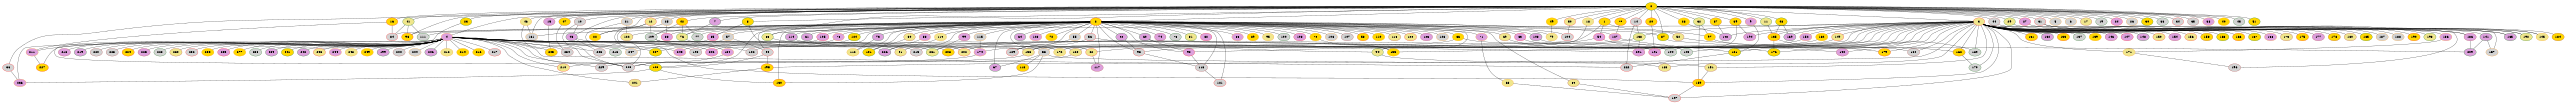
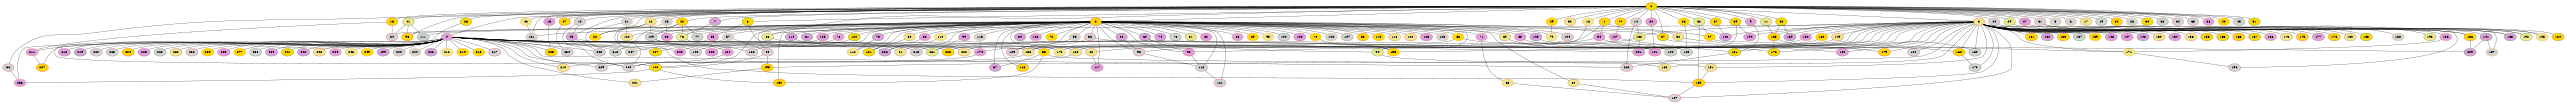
  graph {
    node [color=darkgreen fillcolor=plum style=filled]
    0 [fillcolor=gold]
    1 [color=brown fillcolor=gold]
    2 [color=red fillcolor=gold]
    3 [color=red fillcolor=khaki]
    4 [color=darkorange]
    5 [color=darkorange fillcolor=lightgrey]
    6 [color=darkorange fillcolor=lightgrey]
    7
    8 [fillcolor=gold]
    9 [color=darkorange]
    10 [color=brown fillcolor=lightgrey]
    11 [fillcolor=khaki]
    12 [color=red fillcolor=khaki]
    13 [color=red fillcolor=gold]
    14 [color=red fillcolor=lightgrey]
    15 [color=brown]
    16 [color=red fillcolor=gold]
    17 [color=brown fillcolor=khaki]
    18 [color=darkorange fillcolor=khaki]
    19 [fillcolor=lightgrey]
-   20 [color=red fillcolor=gold]
+   20 [color=red]
    21 [color=darkorange fillcolor=lightgrey]
    22 [color=darkorange fillcolor=gold]
    23 [fillcolor=gold]
-   24 [color=red]
+   24 [color=red fillcolor=gold]
    25 [color=darkorange fillcolor=lightgrey]
    26 [color=darkorange fillcolor=lightgrey]
    27 [color=red]
    28 [color=darkorange fillcolor=gold]
    29 [fillcolor=khaki]
    30 [fillcolor=gold]
    31 [color=red fillcolor=lightgrey]
    32 [fillcolor=khaki]
    33 [fillcolor=lightgrey]
    34 [color=red fillcolor=lightgrey]
    35 [color=brown fillcolor=lightgrey]
    36 [color=red fillcolor=lightgrey]
    37 [color=brown fillcolor=gold]
    38 [color=darkorange]
    39 [color=brown fillcolor=gold]
    40 [color=darkorange fillcolor=gold]
    41 [fillcolor=khaki]
    42 [color=red fillcolor=gold]
    43
    44 [color=brown fillcolor=lightgrey]
    45 [fillcolor=lightgrey]
    46 [color=darkorange fillcolor=khaki]
    47 [color=brown fillcolor=gold]
    48 [fillcolor=gold]
    49 [color=darkorange fillcolor=gold]
    50 [color=red fillcolor=khaki]
    51 [fillcolor=gold]
    87 [fillcolor=gold]
    96 [color=red fillcolor=gold]
    65 [fillcolor=khaki]
    161 [color=darkorange fillcolor=lightgrey]
    52 [color=brown fillcolor=khaki]
-   53 [color=darkorange fillcolor=lightgrey]
+   53 [color=darkorange fillcolor=gold]
    54 [color=red]
    128 [color=darkorange]
    130 [color=red fillcolor=gold]
    129 [color=red fillcolor=lightgrey]
    55 [color=darkorange fillcolor=lightgrey]
    56 [color=red fillcolor=lightgrey]
    57 [color=darkorange fillcolor=lightgrey]
    58 [color=red fillcolor=gold]
    59 [color=brown fillcolor=khaki]
    60
    61
    62 [color=red fillcolor=khaki]
    63 [color=red]
    64
    66 [color=darkorange fillcolor=gold]
    67
    69 [color=brown fillcolor=khaki]
    70 [color=darkorange fillcolor=gold]
    71 [color=darkorange]
    72 [color=darkorange fillcolor=gold]
    73
    74 [color=brown]
    75 [fillcolor=lightgrey]
    76 [fillcolor=khaki]
    77 [fillcolor=lightgrey]
    78 [color=darkorange]
    79 [color=darkorange fillcolor=khaki]
    80 [color=brown fillcolor=khaki]
    81 [fillcolor=khaki]
    82 [color=red]
    83 [color=darkorange]
    84 [color=red fillcolor=lightgrey]
    85 [color=red]
    86 [color=darkorange]
    88 [color=red]
    89 [color=darkorange fillcolor=gold]
    90 [color=red fillcolor=lightgrey]
    91 [color=brown fillcolor=khaki]
    92
    93 [color=red fillcolor=lightgrey]
    94 [fillcolor=khaki]
    95 [color=darkorange fillcolor=khaki]
    97 [color=darkorange fillcolor=gold]
    98 [color=red]
    99 [color=brown]
    100 [fillcolor=lightgrey]
    101 [fillcolor=gold]
    102 [color=brown fillcolor=lightgrey]
    103 [color=red]
    104 [color=red fillcolor=lightgrey]
    105 [color=red]
    106 [color=darkorange fillcolor=lightgrey]
    107 [color=brown fillcolor=lightgrey]
    108
    109 [fillcolor=lightgrey]
    110 [color=darkorange fillcolor=gold]
    111 [fillcolor=lightgrey]
    112 [color=darkorange fillcolor=khaki]
    113 [color=brown fillcolor=gold]
    114
    115 [color=darkorange fillcolor=lightgrey]
    116 [color=brown fillcolor=khaki]
    117 [color=brown]
    118 [color=brown fillcolor=lightgrey]
    119 [color=darkorange fillcolor=khaki]
    120 [color=red fillcolor=khaki]
    121 [color=red fillcolor=lightgrey]
    122 [color=brown fillcolor=khaki]
    123 [fillcolor=gold]
    124 [fillcolor=gold]
    125 [color=brown]
    126 [color=darkorange fillcolor=lightgrey]
    127 [color=darkorange]
    131 [color=red fillcolor=gold]
    132
    133 [color=red fillcolor=gold]
    135 [color=red fillcolor=gold]
    136 [color=darkorange]
    137 [fillcolor=lightgrey]
    138 [fillcolor=khaki]
    139 [color=darkorange fillcolor=gold]
    140 [color=brown]
    141
    142
    143 [fillcolor=lightgrey]
    144 [fillcolor=lightgrey]
    145 [color=darkorange fillcolor=khaki]
    146 [color=brown]
    147 [color=red]
    148
    149 [color=red fillcolor=khaki]
    150 [color=red fillcolor=khaki]
    151 [color=brown fillcolor=khaki]
    152 [color=darkorange]
    153 [color=brown fillcolor=khaki]
    154 [color=brown]
    155 [color=darkorange fillcolor=gold]
    156 [color=red fillcolor=khaki]
    157 [color=darkorange fillcolor=lightgrey]
    158 [color=brown fillcolor=gold]
    159 [color=red fillcolor=gold]
    160 [color=brown fillcolor=khaki]
    162 [color=brown fillcolor=gold]
    163 [fillcolor=gold]
    164 [color=brown fillcolor=lightgrey]
    165
    166 [color=red fillcolor=gold]
    167 [fillcolor=gold]
    168 [color=darkorange]
    169
    170 [fillcolor=lightgrey]
    171 [color=darkorange fillcolor=khaki]
    172 [color=darkorange fillcolor=khaki]
    173 [color=brown fillcolor=khaki]
    174 [color=darkorange]
    175 [color=red fillcolor=gold]
    176 [fillcolor=gold]
    177 [color=brown]
    178 [color=brown fillcolor=gold]
    179 [color=red fillcolor=gold]
    180 [color=brown fillcolor=khaki]
    181 [fillcolor=gold]
    182 [color=darkorange fillcolor=gold]
    183 [color=brown fillcolor=khaki]
    185 [fillcolor=gold]
-   186 [color=brown]
-   187 [color=darkorange fillcolor=lightgrey]
+   186 [color=brown fillcolor=gold]
    188 [color=darkorange fillcolor=lightgrey]
    189 [fillcolor=lightgrey]
-   190 [color=red fillcolor=gold]
    191 [color=red]
    192 [fillcolor=khaki]
    193 [fillcolor=khaki]
    194 [color=brown]
    195 [color=red fillcolor=gold]
    196 [color=brown fillcolor=lightgrey]
    197 [color=red fillcolor=lightgrey]
    198 [color=brown fillcolor=lightgrey]
    199
    200 [color=brown fillcolor=lightgrey]
    201 [color=brown fillcolor=khaki]
    202 [color=red fillcolor=khaki]
    203 [color=brown fillcolor=lightgrey]
    204 [color=darkorange fillcolor=lightgrey]
    205 [color=brown fillcolor=gold]
    206
    207 [fillcolor=gold]
    208 [color=brown fillcolor=gold]
    209
    210 [color=red fillcolor=khaki]
    211 [color=darkorange]
    212 [color=darkorange fillcolor=khaki]
    213 [fillcolor=lightgrey]
    214 [color=darkorange fillcolor=gold]
    215 [color=brown fillcolor=lightgrey]
    216 [color=darkorange fillcolor=gold]
    217 [color=red fillcolor=lightgrey]
    218 [color=brown]
    219
    220 [color=brown fillcolor=lightgrey]
    n219 [color=brown label=291]
    222 [color=red fillcolor=lightgrey]
    223 [color=brown fillcolor=lightgrey]
    224 [color=red fillcolor=gold]
    225 [color=brown]
    226
    227 [color=red fillcolor=gold]
    228 [fillcolor=lightgrey]
    229 [color=brown fillcolor=lightgrey]
    230 [color=brown fillcolor=khaki]
    231 [fillcolor=khaki]
    232 [color=red fillcolor=lightgrey]
    233 [color=darkorange fillcolor=gold]
    234 [color=brown fillcolor=lightgrey]
    235 [color=red]
    236 [color=darkorange]
    n235 [color=darkorange fillcolor=gold label=277]
    238 [fillcolor=lightgrey]
    239
    240 [color=brown fillcolor=lightgrey]
    241 [fillcolor=gold]
    242
    243 [color=red fillcolor=khaki]
    244 [color=darkorange]
    245 [color=darkorange]
    246 [color=red]
    247 [color=darkorange fillcolor=lightgrey]
    248 [color=darkorange fillcolor=khaki]
    249 [color=darkorange fillcolor=gold]
    184 [color=brown fillcolor=gold]
    68 [color=darkorange fillcolor=khaki]
    134 [color=darkorange]
    0 -- 1
    0 -- 2
    0 -- 3
    0 -- 4
    0 -- 5
    0 -- 6
    0 -- 7
    0 -- 8
    0 -- 9
    0 -- 10
    0 -- 11
    0 -- 12
    0 -- 13
    0 -- 14
    0 -- 15
    0 -- 16
    0 -- 17
    0 -- 18
    0 -- 19
    0 -- 20
    0 -- 21
    0 -- 22
    0 -- 23
    0 -- 24
    0 -- 25
    0 -- 26
    0 -- 27
    0 -- 28
    0 -- 29
    0 -- 30
    0 -- 31
    0 -- 32
    0 -- 33
    0 -- 34
    0 -- 35
    0 -- 36
    0 -- 37
    0 -- 38
    0 -- 39
    0 -- 40
    0 -- 41
    0 -- 42
    0 -- 43
    0 -- 44
    0 -- 45
    0 -- 46
    0 -- 47
    0 -- 48
    0 -- 49
    0 -- 50
    0 -- 51
    0 -- 87
    0 -- 96
    0 -- 65
    0 -- 161
    1 -- 52
    1 -- 53
    1 -- 54
    2 -- 87
    2 -- 96
    2 -- 65
    2 -- 128
    2 -- 130
    2 -- 129
    2 -- 55
    2 -- 56
    2 -- 57
    2 -- 58
    2 -- 59
    2 -- 60
    2 -- 61
    2 -- 62
    2 -- 63
    2 -- 64
    2 -- 66
    2 -- 67
    2 -- 69
    2 -- 70
    2 -- 71
    2 -- 72
    2 -- 73
    2 -- 74
    2 -- 75
    2 -- 76
    2 -- 77
    2 -- 78
    2 -- 79
    2 -- 80
    2 -- 81
    2 -- 82
    2 -- 83
    2 -- 84
    2 -- 85
    2 -- 86
    2 -- 88
    2 -- 89
    2 -- 90
    2 -- 91
    2 -- 92
    2 -- 93
    2 -- 94
    2 -- 95
    2 -- 97
    2 -- 98
    2 -- 99
    2 -- 100
    2 -- 101
    2 -- 102
    2 -- 103
    2 -- 104
    2 -- 105
    2 -- 106
    2 -- 107
    2 -- 108
    2 -- 109
    2 -- 110
    2 -- 111
    2 -- 112
-   53 -- 113
+   2 -- 113
    2 -- 114
    2 -- 115
    2 -- 116
    2 -- 117
    2 -- 118
    2 -- 119
    2 -- 120
    2 -- 121
    2 -- 122
    2 -- 123
    2 -- 124
    2 -- 125
    2 -- 126
    2 -- 127
    3 -- 161
    3 -- 131
    3 -- 132
    3 -- 133
    3 -- 135
    3 -- 136
    3 -- 137
    3 -- 138
    3 -- 139
    3 -- 140
    3 -- 141
    3 -- 142
-   3 -- 143
+   28 -- 143
    3 -- 144
    3 -- 145
    3 -- 146
    3 -- 147
    3 -- 148
    3 -- 149
    3 -- 150
    3 -- 151
    3 -- 152
    3 -- 153
    3 -- 154
    3 -- 155
    3 -- 156
    3 -- 157
    3 -- 158
    3 -- 159
    3 -- 160
    3 -- 162
    3 -- 163
    3 -- 164
    3 -- 165
    3 -- 166
    3 -- 167
    3 -- 168
    3 -- 169
    3 -- 170
    3 -- 171
    3 -- 172
    3 -- 173
    3 -- 174
    3 -- 175
    3 -- 176
    3 -- 177
    3 -- 178
    3 -- 179
    3 -- 180
    3 -- 181
    3 -- 182
    3 -- 183
    3 -- 185
    3 -- 186
-   3 -- 187
    3 -- 188
    3 -- 189
-   3 -- 190
    3 -- 191
    3 -- 192
    3 -- 193
    3 -- 194
    3 -- 195
    3 -- 196
    3 -- 197
    4 -- 198
    4 -- 199
    4 -- 200
    4 -- 201
    4 -- 202
    4 -- 203
    4 -- 204
    4 -- 205
    4 -- 206
    4 -- 207
    4 -- 208
    4 -- 209
    4 -- 210
    4 -- 211
    4 -- 212
    4 -- 213
    4 -- 214
    4 -- 215
    4 -- 216
    4 -- 217
    4 -- 218
    4 -- 219
    4 -- 220
    4 -- n219
    4 -- 222
    4 -- 223
    4 -- 224
    4 -- 225
    4 -- 226
    4 -- 227
    4 -- 228
    4 -- 229
    4 -- 230
    4 -- 231
    4 -- 232
    4 -- 233
    4 -- 234
    4 -- 235
    4 -- 236
    4 -- n235
    4 -- 238
    4 -- 239
    4 -- 240
    4 -- 241
    4 -- 242
    4 -- 243
    4 -- 244
    4 -- 245
    4 -- 246
    4 -- 247
    4 -- 248
    4 -- 249
    7 -- 76
    8 -- 85
    8 -- 174
    9 -- 181
    10 -- 43
    10 -- 240
    11 -- 135
    12 -- 22
    12 -- 109
    12 -- 159
    13 -- 127
    14 -- 138
    14 -- 222
    15 -- 205
    16 -- 84
    16 -- 211
    18 -- 98
    20 -- 191
    21 -- 122
    21 -- 240
    23 -- 123
    25 -- 88
    25 -- 153
    27 -- 192
    28 -- 142
    29 -- 165
    31 -- 145
    31 -- 184
    32 -- 97
    32 -- 159
    36 -- 236
    37 -- 142
    39 -- 194
    39 -- n219
    41 -- 96
    41 -- 84
    41 -- 111
    42 -- 76
    42 -- 77
    42 -- 109
+   42 -- 213
    43 -- 53
    43 -- 203
    44 -- 186
    46 -- 161
-   46 -- 240
    47 -- 234
    48 -- 135
    48 -- 169
    49 -- 79
-   50 -- 104
    87 -- 140
    65 -- 91
    52 -- 179
    53 -- 130
    53 -- 67
    53 -- 183
    54 -- 62
    54 -- 143
    55 -- 129
    56 -- 94
    56 -- 153
    57 -- 90
    57 -- 207
    59 -- 197
    60 -- 98
    60 -- 155
    62 -- 117
    63 -- 176
    66 -- 93
    66 -- 191
    69 -- 144
    70 -- 155
    71 -- 68
    73 -- 112
    76 -- 102
    78 -- 198
    80 -- 101
    83 -- 226
    85 -- 247
    90 -- 123
    90 -- 195
    92 -- 93
    93 -- 118
    94 -- 151
-   97 -- 164
+   97 -- 171
    98 -- 118
    99 -- 231
    105 -- 245
    108 -- 162
    109 -- 172
    109 -- 134
    114 -- 160
    115 -- 174
    118 -- 121
    119 -- 226
    123 -- 130
    123 -- 236
    124 -- 246
    127 -- 181
    135 -- 176
    135 -- 189
    136 -- 171
    138 -- 215
    138 -- n219
    141 -- 157
    141 -- 209
    149 -- 202
    151 -- 159
    152 -- 231
    153 -- 229
    159 -- 197
    160 -- 240
    162 -- 170
    171 -- 196
    174 -- 210
    181 -- 222
    182 -- 208
    186 -- 209
    195 -- 201
    211 -- 227
    68 -- 197
    134 -- 240
  }
